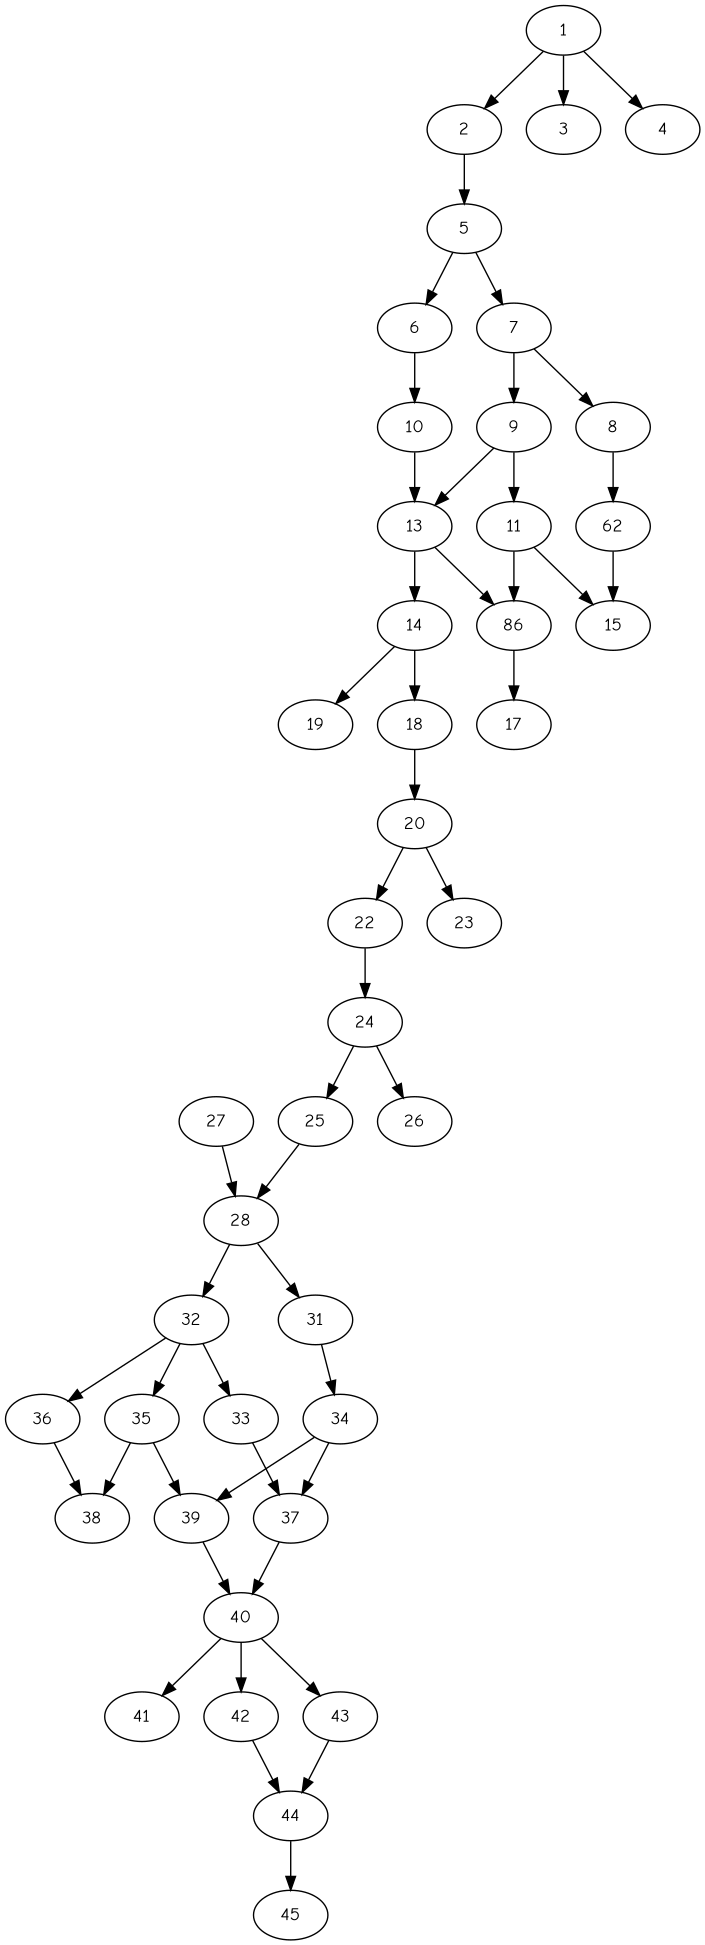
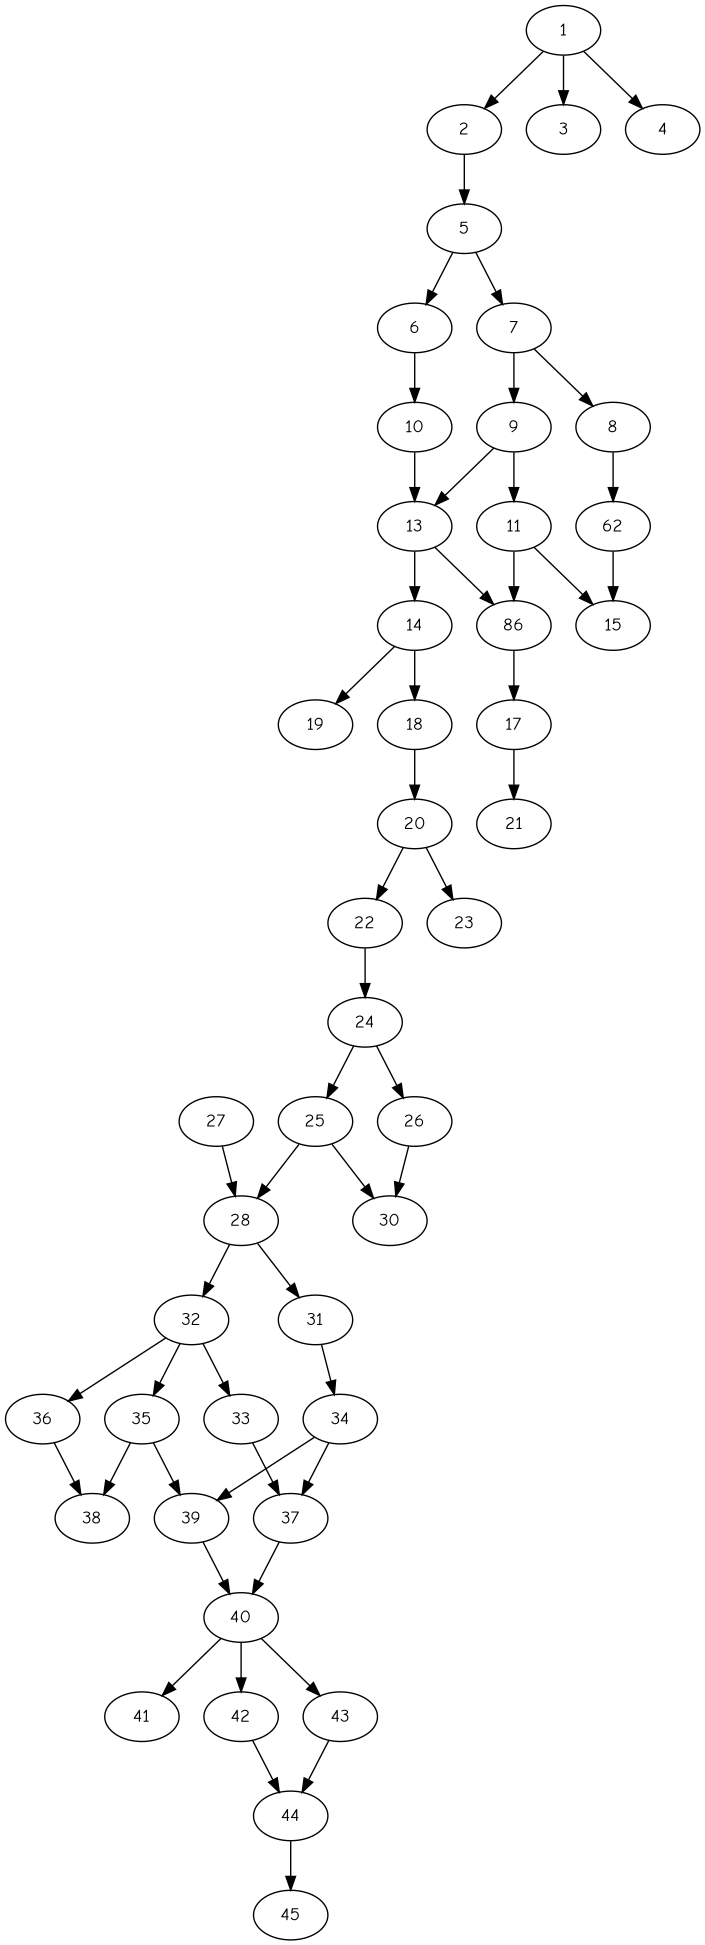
  digraph {
    fontname="Comic Neue"
    node [alpha=0.16 fontname="Comic Neue"]
    edge [fontname="Comic Neue"]
    1 [expect_size=18163712]
    2 [alpha=0.19 expect_size=31339520]
    3 [alpha=0.10 expect_size=21939200]
    4 [alpha=0.12 expect_size=23996416]
    5 [expect_size=48043008]
    6 [alpha=0.11 expect_size=33740800]
    7 [expect_size=25003008]
    10 [alpha=0.03 expect_size=43794432]
    8 [alpha=0.07 expect_size=32745472]
    9 [alpha=0.03 expect_size=42473472]
    13 [alpha=0.03 expect_size=9003008]
    n12 [alpha=0.15 expect_size=11191296 label=62]
    11 [alpha=0.02 expect_size=19813376]
    n14 [alpha=0.08 expect_size=52352000 label=86]
    14 [alpha=0.00 expect_size=32793600]
    15 [alpha=0.19 expect_size=14417920]
    17 [alpha=0.03 expect_size=30119936]
    18 [alpha=0.10 expect_size=20714496]
    19 [expect_size=37597184]
+   21 [alpha=0.00 expect_size=51359744]
    20 [alpha=0.15 expect_size=44134400]
    22 [expect_size=8544256]
    23 [alpha=0.19 expect_size=43390976]
    24 [alpha=0.10 expect_size=50924544]
    25 [alpha=0.19 expect_size=51401728]
    26 [alpha=0.00 expect_size=47872000]
    28 [alpha=0.11 expect_size=27333632]
+   30 [alpha=0.01 expect_size=41356288]
    27 [alpha=0.10 expect_size=19704832]
    31 [alpha=0.00 expect_size=30662656]
    32 [alpha=0.02 expect_size=31301632]
    34 [alpha=0.01 expect_size=20005888]
    33 [alpha=0.06 expect_size=22183936]
    35 [alpha=0.00 expect_size=43523072]
    36 [alpha=0.19 expect_size=41163776]
    37 [alpha=0.09 expect_size=41425920]
    39 [alpha=0.15 expect_size=42229760]
    38 [alpha=0.05 expect_size=16884736]
    40 [alpha=0.01 expect_size=13132800]
    41 [alpha=0.07 expect_size=15334400]
    42 [alpha=0.15 expect_size=16218112]
    43 [alpha=0.18 expect_size=21733376]
    44 [alpha=0.01 expect_size=35640320]
    45 [alpha=0.04 expect_size=38304768]
    1 -> 2
    1 -> 3
    1 -> 4
    2 -> 5
    5 -> 6
    5 -> 7
    6 -> 10
    7 -> 8
    7 -> 9
    10 -> 13
    8 -> n12
    9 -> 13
    9 -> 11
    13 -> n14
    13 -> 14
    n12 -> 15
    11 -> n14
    11 -> 15
    n14 -> 17
    14 -> 18
    14 -> 19
+   17 -> 21
    18 -> 20
    20 -> 22
    20 -> 23
    22 -> 24
    24 -> 25
    24 -> 26
    25 -> 28
+   25 -> 30
+   26 -> 30
    28 -> 31
    28 -> 32
    27 -> 28
    31 -> 34
    32 -> 33
    32 -> 35
    32 -> 36
    34 -> 37
    34 -> 39
    33 -> 37
    35 -> 39
    35 -> 38
    36 -> 38
    37 -> 40
    39 -> 40
    40 -> 41
    40 -> 42
    40 -> 43
    42 -> 44
    43 -> 44
    44 -> 45
  }
